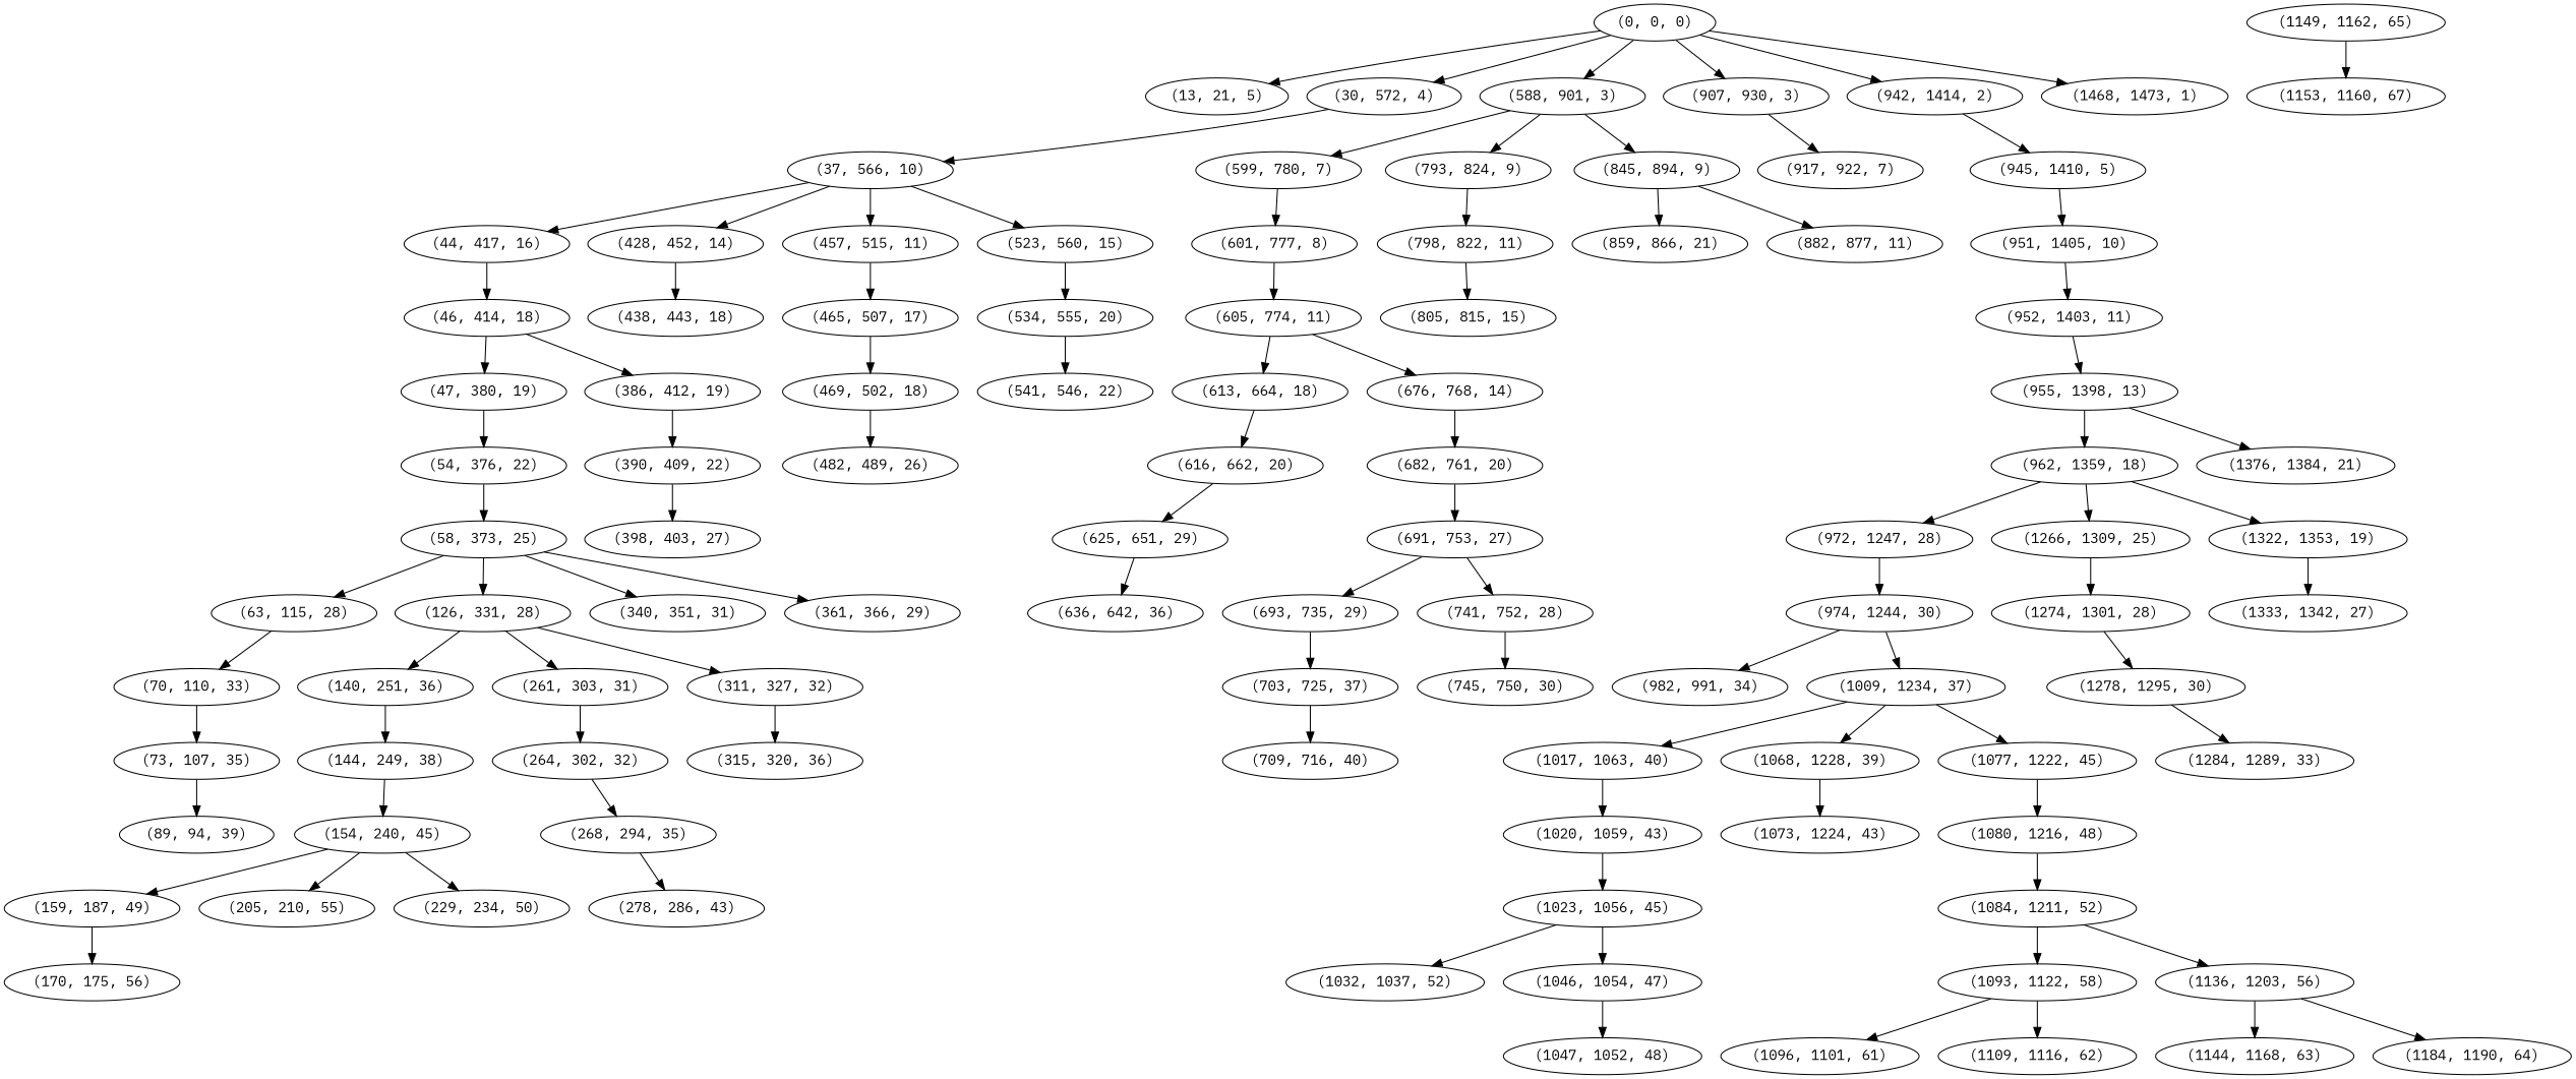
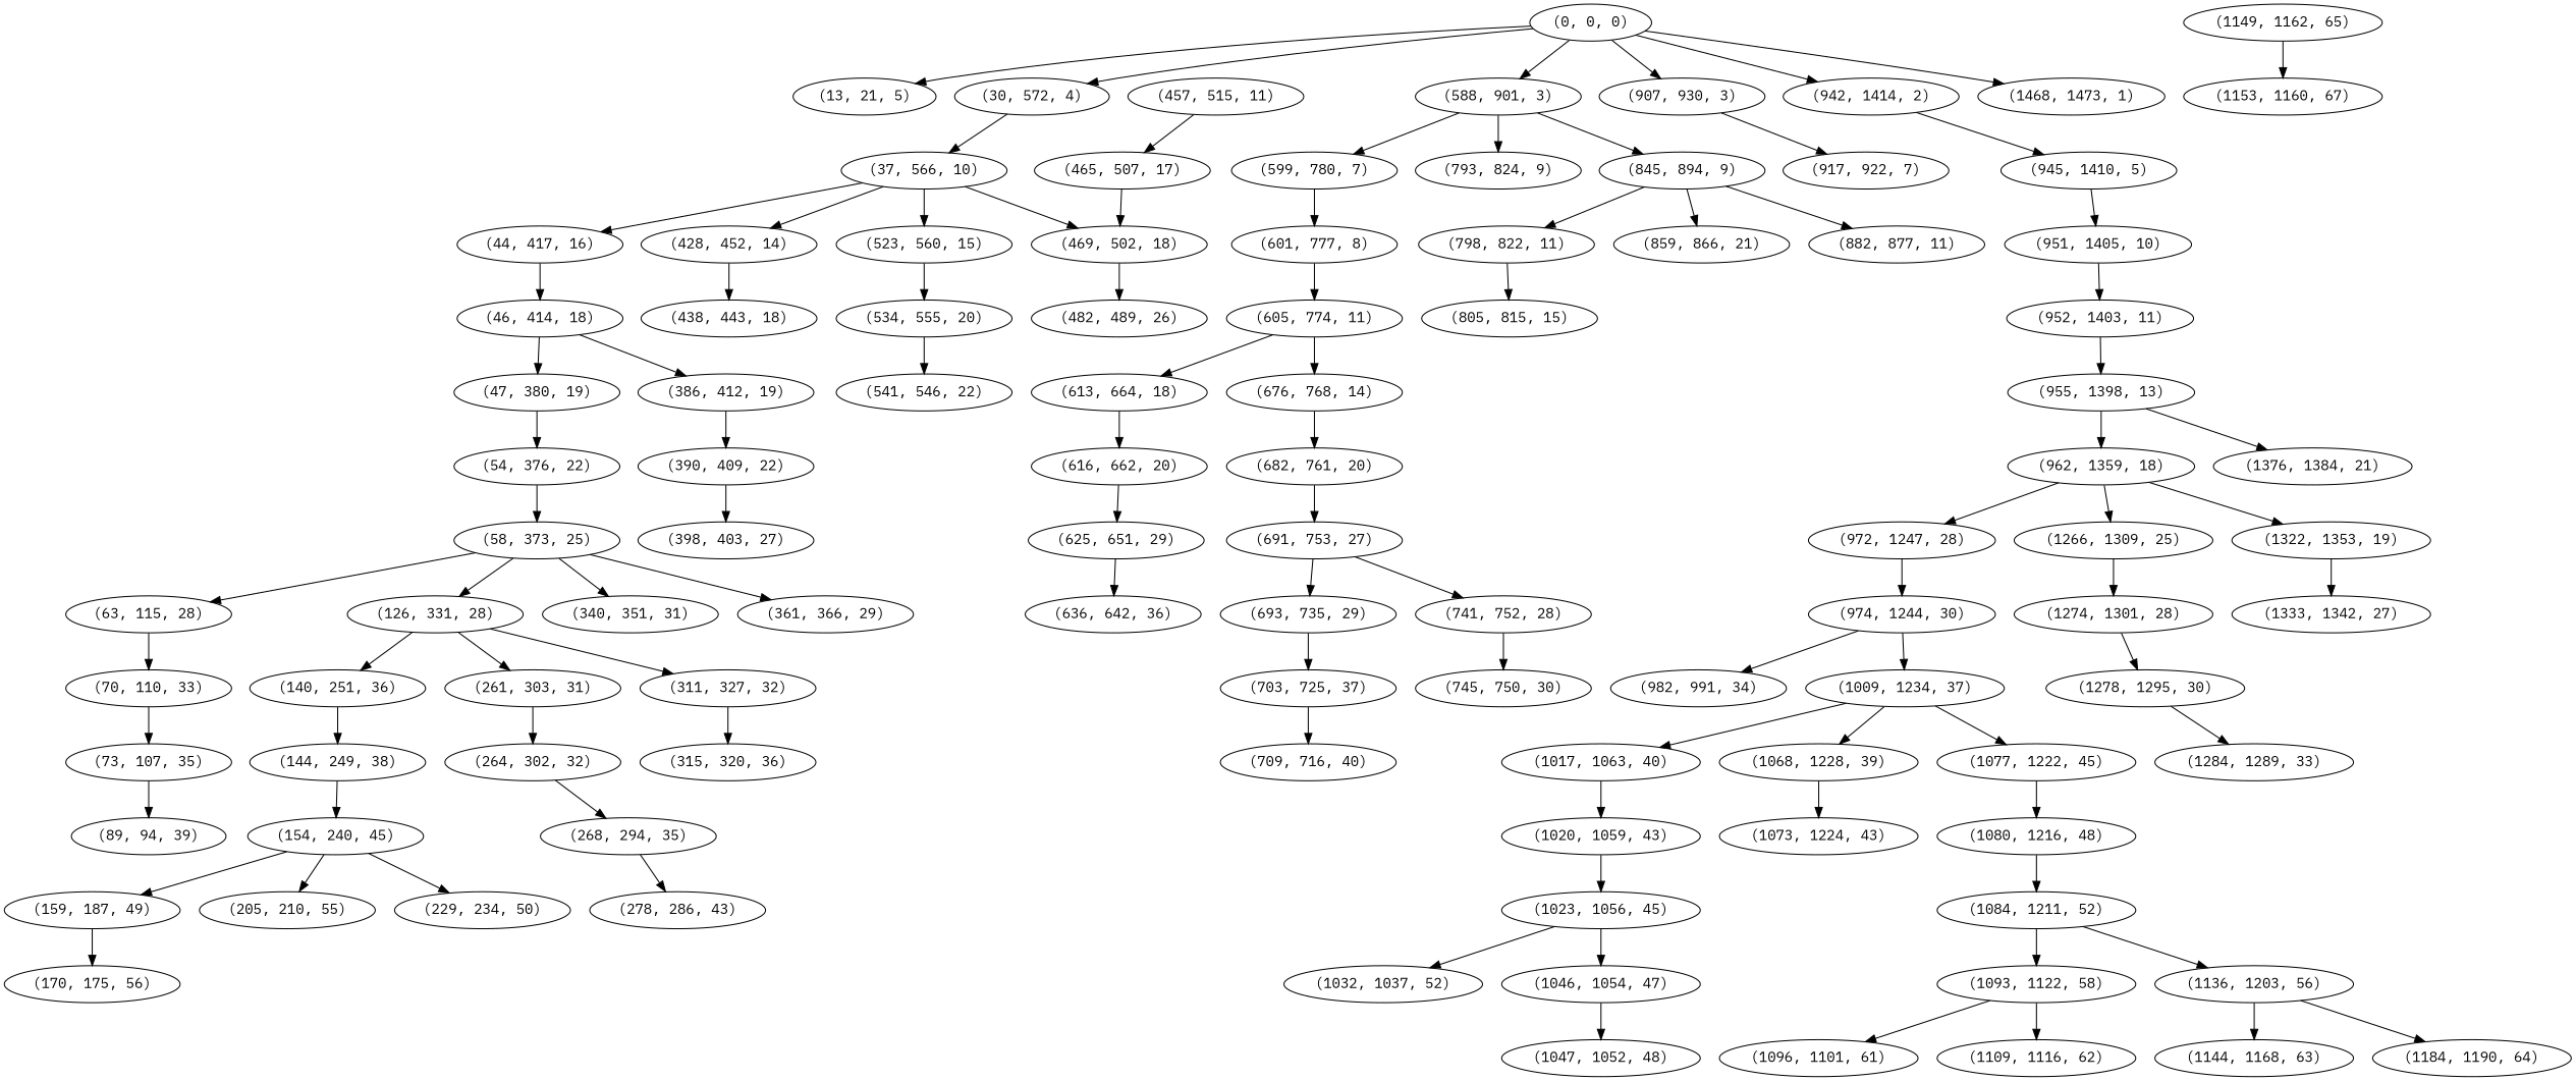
  digraph {
    fontname="IBM Plex Mono"
    node [fontname="IBM Plex Mono"]
    edge [fontname="IBM Plex Mono"]
    "(0, 0, 0)"
    "(13, 21, 5)"
    "(30, 572, 4)"
    "(588, 901, 3)"
    "(907, 930, 3)"
    "(942, 1414, 2)"
    "(1468, 1473, 1)"
    "(37, 566, 10)"
    "(599, 780, 7)"
    "(793, 824, 9)"
    "(845, 894, 9)"
    "(917, 922, 7)"
    "(945, 1410, 5)"
    "(44, 417, 16)"
    "(428, 452, 14)"
    "(457, 515, 11)"
    "(523, 560, 15)"
    "(46, 414, 18)"
    "(438, 443, 18)"
    "(465, 507, 17)"
    "(534, 555, 20)"
    "(47, 380, 19)"
    "(386, 412, 19)"
    "(54, 376, 22)"
    "(390, 409, 22)"
    "(58, 373, 25)"
    "(63, 115, 28)"
    "(126, 331, 28)"
    "(340, 351, 31)"
    "(361, 366, 29)"
    "(70, 110, 33)"
    "(140, 251, 36)"
    "(261, 303, 31)"
    "(311, 327, 32)"
    "(73, 107, 35)"
    "(89, 94, 39)"
    "(144, 249, 38)"
    "(264, 302, 32)"
    "(315, 320, 36)"
    "(154, 240, 45)"
    "(159, 187, 49)"
    "(205, 210, 55)"
    "(229, 234, 50)"
    "(170, 175, 56)"
    "(268, 294, 35)"
    "(278, 286, 43)"
    "(398, 403, 27)"
    "(469, 502, 18)"
    "(482, 489, 26)"
    "(541, 546, 22)"
    "(601, 777, 8)"
    "(798, 822, 11)"
    "(859, 866, 21)"
    n54 [label="(882, 877, 11)"]
    "(605, 774, 11)"
    "(613, 664, 18)"
    "(676, 768, 14)"
    "(616, 662, 20)"
    "(682, 761, 20)"
    "(625, 651, 29)"
    "(636, 642, 36)"
    "(691, 753, 27)"
    "(693, 735, 29)"
    "(741, 752, 28)"
    "(703, 725, 37)"
    "(745, 750, 30)"
    "(709, 716, 40)"
    "(805, 815, 15)"
    "(951, 1405, 10)"
    "(952, 1403, 11)"
    "(955, 1398, 13)"
    "(962, 1359, 18)"
    "(1376, 1384, 21)"
    "(972, 1247, 28)"
    "(1266, 1309, 25)"
    "(1322, 1353, 19)"
    "(974, 1244, 30)"
    "(1274, 1301, 28)"
    "(1333, 1342, 27)"
    "(982, 991, 34)"
    "(1009, 1234, 37)"
    "(1017, 1063, 40)"
    "(1068, 1228, 39)"
    "(1077, 1222, 45)"
    "(1020, 1059, 43)"
    "(1073, 1224, 43)"
    "(1023, 1056, 45)"
    "(1032, 1037, 52)"
    "(1046, 1054, 47)"
    "(1047, 1052, 48)"
    "(1080, 1216, 48)"
    "(1084, 1211, 52)"
    "(1093, 1122, 58)"
    "(1136, 1203, 56)"
    "(1096, 1101, 61)"
    "(1109, 1116, 62)"
    "(1144, 1168, 63)"
    "(1184, 1190, 64)"
    "(1149, 1162, 65)"
    "(1153, 1160, 67)"
    "(1278, 1295, 30)"
    "(1284, 1289, 33)"
    "(0, 0, 0)" -> "(13, 21, 5)"
    "(0, 0, 0)" -> "(30, 572, 4)"
    "(0, 0, 0)" -> "(588, 901, 3)"
    "(0, 0, 0)" -> "(907, 930, 3)"
    "(0, 0, 0)" -> "(942, 1414, 2)"
    "(0, 0, 0)" -> "(1468, 1473, 1)"
    "(30, 572, 4)" -> "(37, 566, 10)"
    "(588, 901, 3)" -> "(599, 780, 7)"
    "(588, 901, 3)" -> "(793, 824, 9)"
    "(588, 901, 3)" -> "(845, 894, 9)"
    "(907, 930, 3)" -> "(917, 922, 7)"
    "(942, 1414, 2)" -> "(945, 1410, 5)"
    "(37, 566, 10)" -> "(44, 417, 16)"
    "(37, 566, 10)" -> "(428, 452, 14)"
-   "(37, 566, 10)" -> "(457, 515, 11)"
+   "(37, 566, 10)" -> "(469, 502, 18)"
    "(37, 566, 10)" -> "(523, 560, 15)"
    "(599, 780, 7)" -> "(601, 777, 8)"
-   "(793, 824, 9)" -> "(798, 822, 11)"
+   "(845, 894, 9)" -> "(798, 822, 11)"
    "(845, 894, 9)" -> "(859, 866, 21)"
    "(845, 894, 9)" -> n54
    "(945, 1410, 5)" -> "(951, 1405, 10)"
    "(44, 417, 16)" -> "(46, 414, 18)"
    "(428, 452, 14)" -> "(438, 443, 18)"
    "(457, 515, 11)" -> "(465, 507, 17)"
    "(523, 560, 15)" -> "(534, 555, 20)"
    "(46, 414, 18)" -> "(47, 380, 19)"
    "(46, 414, 18)" -> "(386, 412, 19)"
    "(465, 507, 17)" -> "(469, 502, 18)"
    "(534, 555, 20)" -> "(541, 546, 22)"
    "(47, 380, 19)" -> "(54, 376, 22)"
    "(386, 412, 19)" -> "(390, 409, 22)"
    "(54, 376, 22)" -> "(58, 373, 25)"
    "(390, 409, 22)" -> "(398, 403, 27)"
    "(58, 373, 25)" -> "(63, 115, 28)"
    "(58, 373, 25)" -> "(126, 331, 28)"
    "(58, 373, 25)" -> "(340, 351, 31)"
    "(58, 373, 25)" -> "(361, 366, 29)"
    "(63, 115, 28)" -> "(70, 110, 33)"
    "(126, 331, 28)" -> "(140, 251, 36)"
    "(126, 331, 28)" -> "(261, 303, 31)"
    "(126, 331, 28)" -> "(311, 327, 32)"
    "(70, 110, 33)" -> "(73, 107, 35)"
    "(140, 251, 36)" -> "(144, 249, 38)"
    "(261, 303, 31)" -> "(264, 302, 32)"
    "(311, 327, 32)" -> "(315, 320, 36)"
    "(73, 107, 35)" -> "(89, 94, 39)"
    "(144, 249, 38)" -> "(154, 240, 45)"
    "(264, 302, 32)" -> "(268, 294, 35)"
    "(154, 240, 45)" -> "(159, 187, 49)"
    "(154, 240, 45)" -> "(205, 210, 55)"
    "(154, 240, 45)" -> "(229, 234, 50)"
    "(159, 187, 49)" -> "(170, 175, 56)"
    "(268, 294, 35)" -> "(278, 286, 43)"
    "(469, 502, 18)" -> "(482, 489, 26)"
    "(601, 777, 8)" -> "(605, 774, 11)"
    "(798, 822, 11)" -> "(805, 815, 15)"
    "(605, 774, 11)" -> "(613, 664, 18)"
    "(605, 774, 11)" -> "(676, 768, 14)"
    "(613, 664, 18)" -> "(616, 662, 20)"
    "(676, 768, 14)" -> "(682, 761, 20)"
    "(616, 662, 20)" -> "(625, 651, 29)"
    "(682, 761, 20)" -> "(691, 753, 27)"
    "(625, 651, 29)" -> "(636, 642, 36)"
    "(691, 753, 27)" -> "(693, 735, 29)"
    "(691, 753, 27)" -> "(741, 752, 28)"
    "(693, 735, 29)" -> "(703, 725, 37)"
    "(741, 752, 28)" -> "(745, 750, 30)"
    "(703, 725, 37)" -> "(709, 716, 40)"
    "(951, 1405, 10)" -> "(952, 1403, 11)"
    "(952, 1403, 11)" -> "(955, 1398, 13)"
    "(955, 1398, 13)" -> "(962, 1359, 18)"
    "(955, 1398, 13)" -> "(1376, 1384, 21)"
    "(962, 1359, 18)" -> "(972, 1247, 28)"
    "(962, 1359, 18)" -> "(1266, 1309, 25)"
    "(962, 1359, 18)" -> "(1322, 1353, 19)"
    "(972, 1247, 28)" -> "(974, 1244, 30)"
    "(1266, 1309, 25)" -> "(1274, 1301, 28)"
    "(1322, 1353, 19)" -> "(1333, 1342, 27)"
    "(974, 1244, 30)" -> "(982, 991, 34)"
    "(974, 1244, 30)" -> "(1009, 1234, 37)"
    "(1274, 1301, 28)" -> "(1278, 1295, 30)"
    "(1009, 1234, 37)" -> "(1017, 1063, 40)"
    "(1009, 1234, 37)" -> "(1068, 1228, 39)"
    "(1009, 1234, 37)" -> "(1077, 1222, 45)"
    "(1017, 1063, 40)" -> "(1020, 1059, 43)"
    "(1068, 1228, 39)" -> "(1073, 1224, 43)"
    "(1077, 1222, 45)" -> "(1080, 1216, 48)"
    "(1020, 1059, 43)" -> "(1023, 1056, 45)"
    "(1023, 1056, 45)" -> "(1032, 1037, 52)"
    "(1023, 1056, 45)" -> "(1046, 1054, 47)"
    "(1046, 1054, 47)" -> "(1047, 1052, 48)"
    "(1080, 1216, 48)" -> "(1084, 1211, 52)"
    "(1084, 1211, 52)" -> "(1093, 1122, 58)"
    "(1084, 1211, 52)" -> "(1136, 1203, 56)"
    "(1093, 1122, 58)" -> "(1096, 1101, 61)"
    "(1093, 1122, 58)" -> "(1109, 1116, 62)"
    "(1136, 1203, 56)" -> "(1144, 1168, 63)"
    "(1136, 1203, 56)" -> "(1184, 1190, 64)"
    "(1149, 1162, 65)" -> "(1153, 1160, 67)"
    "(1278, 1295, 30)" -> "(1284, 1289, 33)"
  }
